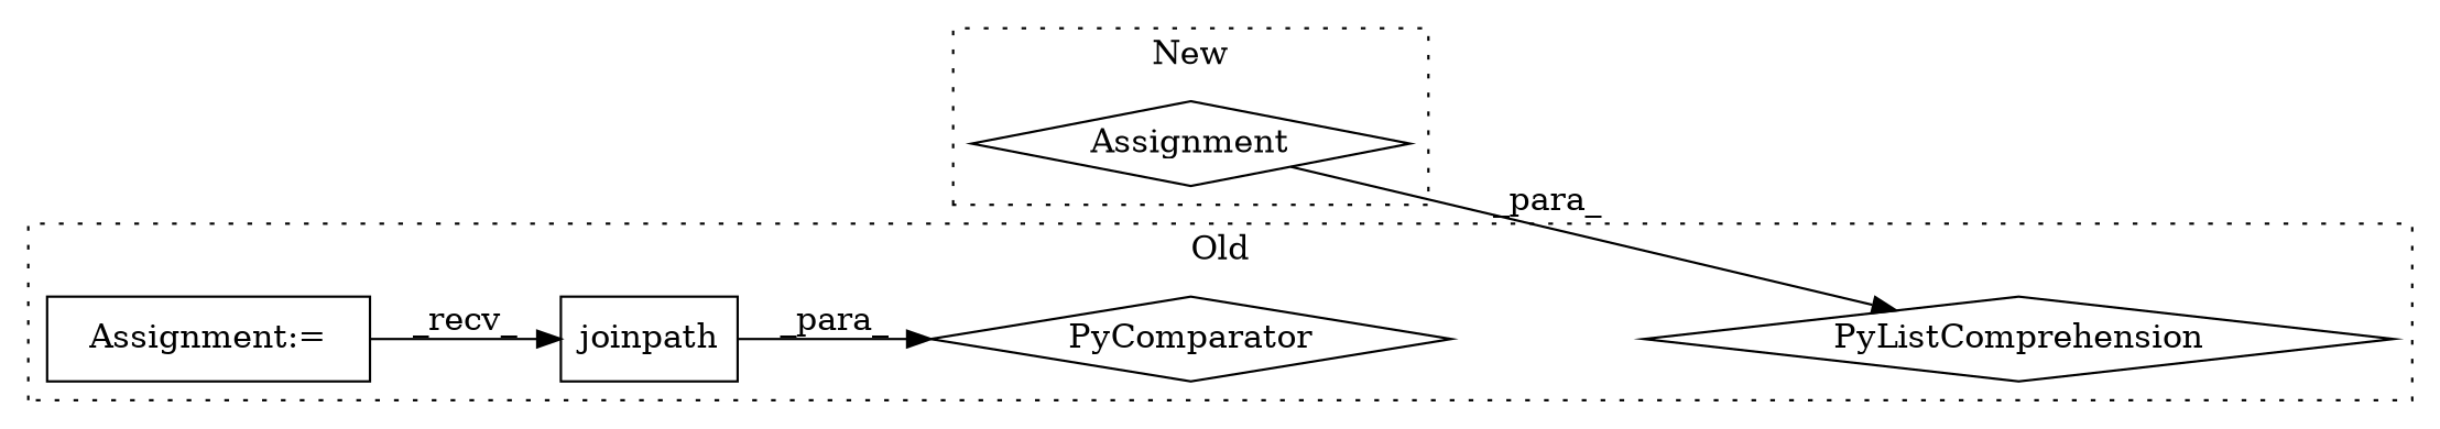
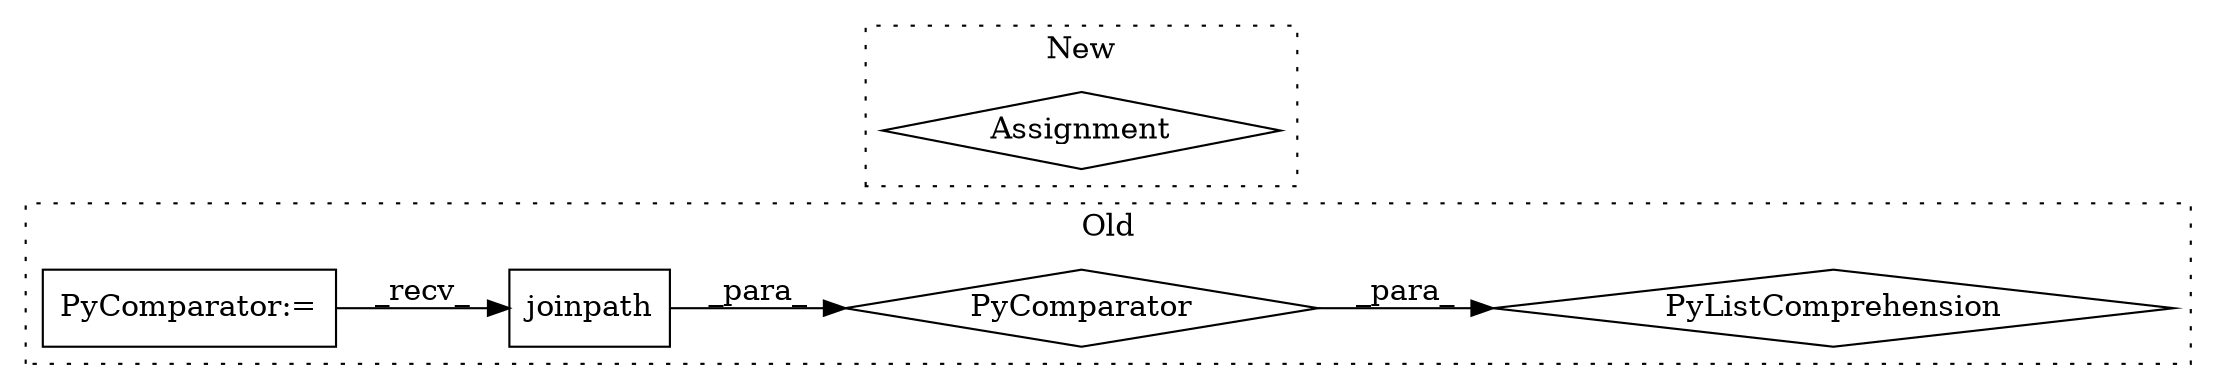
  digraph {
    rankdir=LR
    node [l=36 s=9842 shape=diamond]
    n1 [a=32 l="9,1" label=joinpath s="9745,9755" shape=box]
-   n2 [a=7 label="Assignment:=" shape=box]
+   n2 [a=7 label="PyComparator:=" shape=box]
    n3 [a=109 l=233 label=PyListComprehension s=9734]
    n4 [a=113 label=PyComparator]
    n5 [a=25 l=20 label=Assignment s=9957]
    subgraph cluster_1 {
      label=Old
      style=dotted
      n1
      n2
      n3
      n4
    }
    subgraph cluster_2 {
      label=New
      style=dotted
      n5
    }
    n1 -> n4 [label=_para_]
    n2 -> n1 [label=_recv_]
-   n5 -> n3 [label=_para_]
+   n4 -> n3 [label=_para_]
  }
